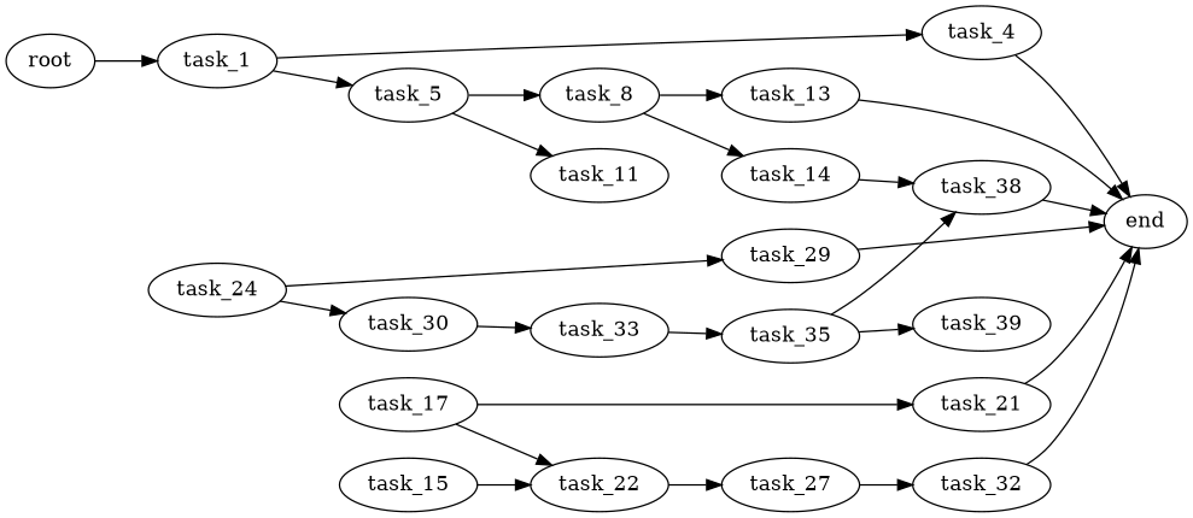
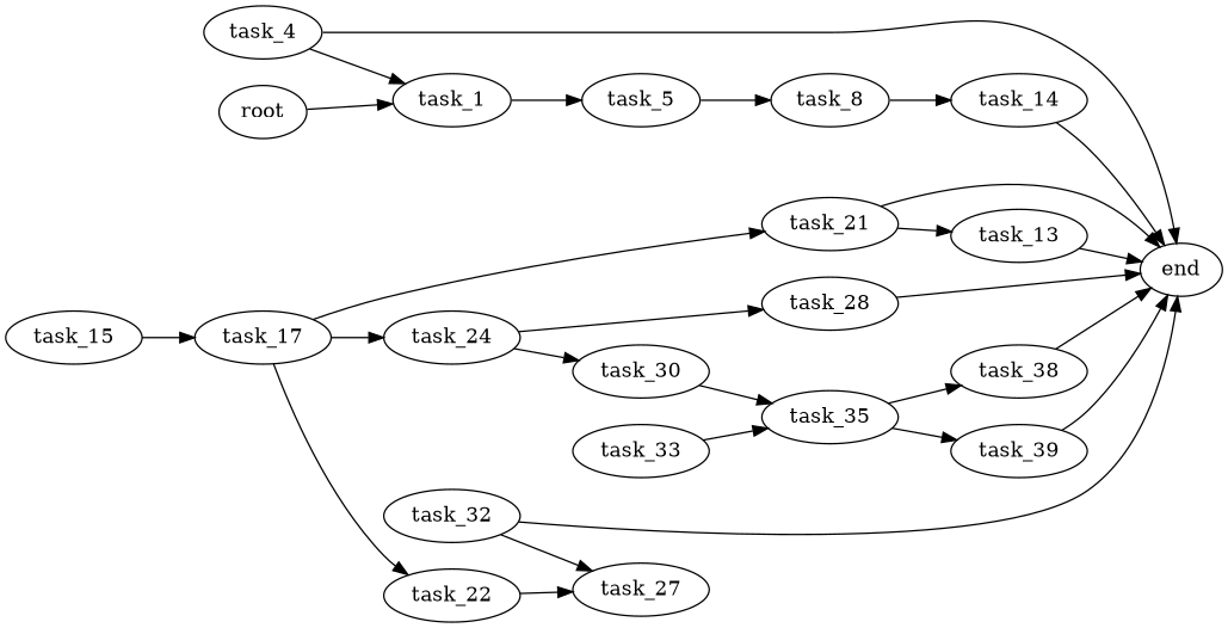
  digraph {
    rankdir=LR
    root
    task_1
    task_4
    task_5
    end
    task_8
-   task_11
    task_13
    task_14
    task_15
    task_17
    task_21
    task_22
    task_24
    task_27
-   task_29
+   task_29 [label=task_28]
    task_30
    task_32
    task_33
    task_35
    task_38
    task_39
    root -> task_1
-   task_1 -> task_4
+   task_4 -> task_1
    task_1 -> task_5
    task_4 -> end
    task_5 -> task_8
-   task_5 -> task_11
-   task_8 -> task_13
+   task_21 -> task_13
    task_8 -> task_14
    task_13 -> end
-   task_14 -> task_38
-   task_15 -> task_22
+   task_14 -> end
+   task_15 -> task_17
    task_17 -> task_21
    task_17 -> task_22
+   task_17 -> task_24
    task_21 -> end
    task_22 -> task_27
    task_24 -> task_29
    task_24 -> task_30
-   task_27 -> task_32
+   task_32 -> task_27
    task_29 -> end
-   task_30 -> task_33
+   task_30 -> task_35
    task_32 -> end
    task_33 -> task_35
    task_35 -> task_38
    task_35 -> task_39
    task_38 -> end
+   task_39 -> end
  }
